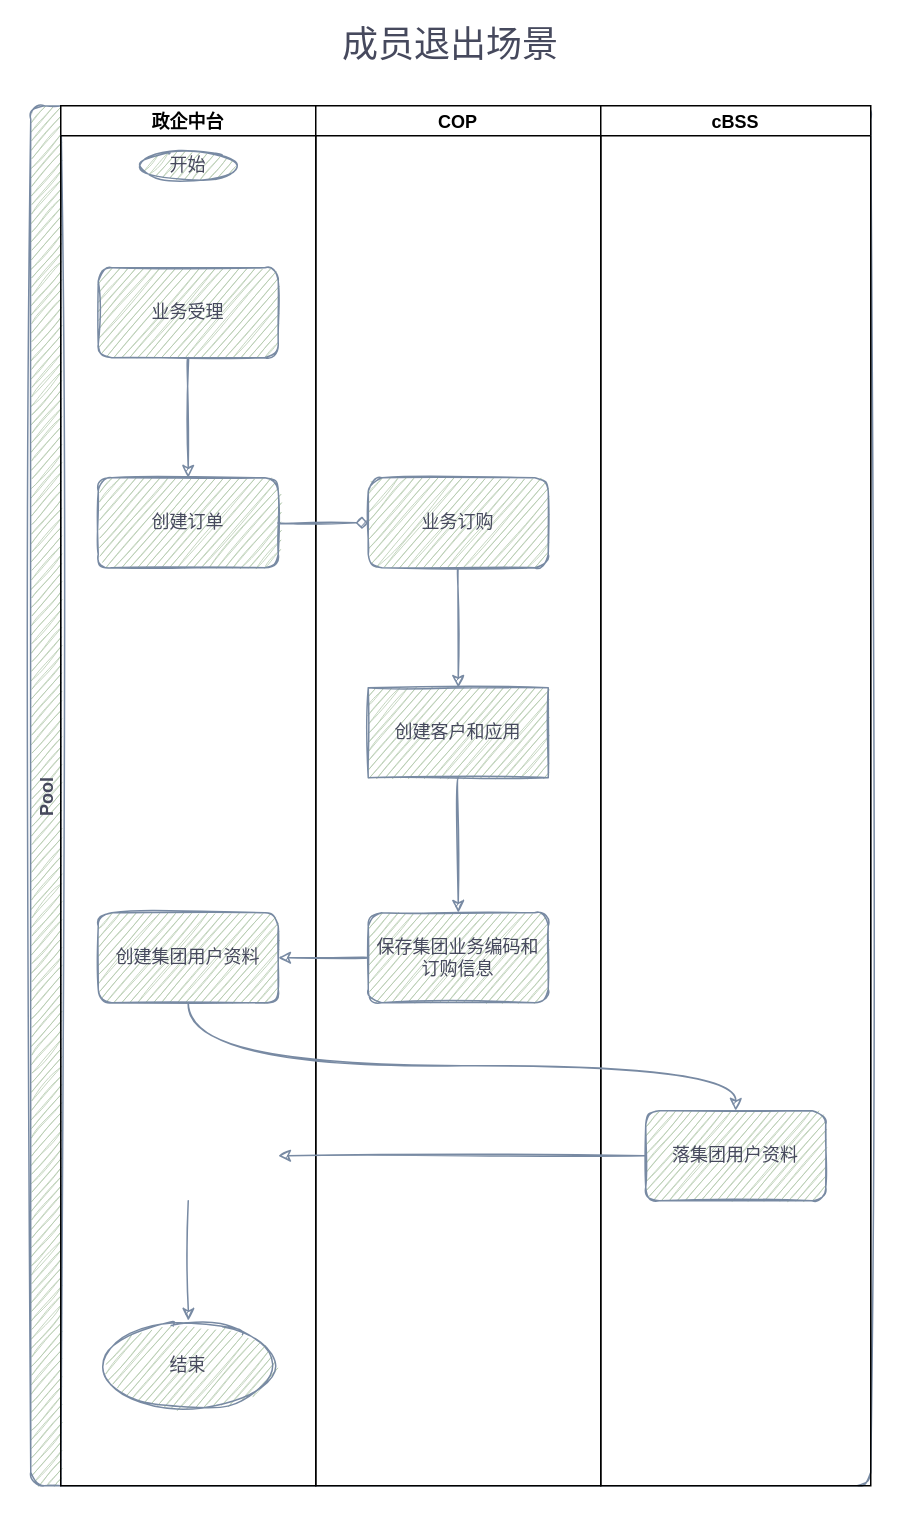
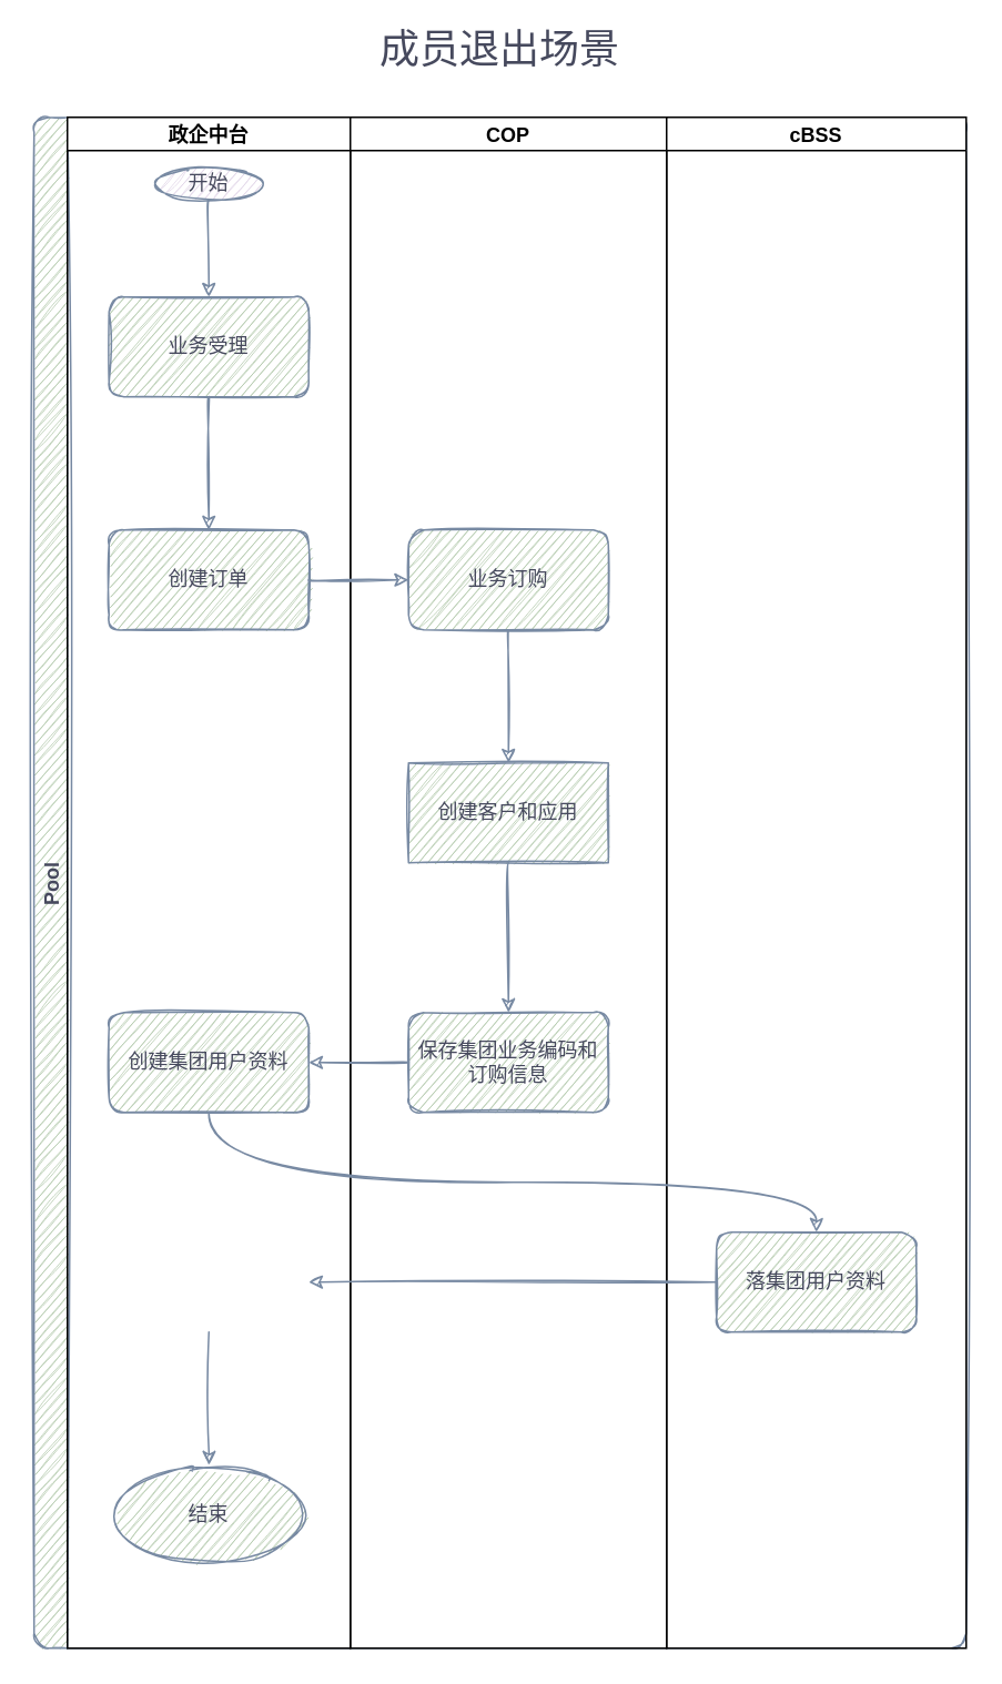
  <mxCell id="0" />
  <mxCell id="1" parent="0" />
  <mxCell id="2" value="&lt;span style=&quot;font-size: 24px&quot;&gt;成员退出场景&lt;/span&gt;" style="text;html=1;strokeColor=none;fillColor=none;align=center;verticalAlign=middle;whiteSpace=wrap;rounded=0;sketch=1;fontColor=#46495D;" vertex="1" parent="1"><mxGeometry x="210" y="20" width="180" height="20" as="geometry" /></mxCell>
  <mxCell id="3" value="Pool" style="swimlane;childLayout=stackLayout;resizeParent=1;resizeParentMax=0;startSize=20;horizontal=0;horizontalStack=1;rounded=1;sketch=1;fontColor=#46495D;strokeColor=#788AA3;fillColor=#B2C9AB;" vertex="1" parent="1"><mxGeometry x="20" y="70" width="560" height="920" as="geometry" /></mxCell>
  <mxCell id="4" value="政企中台" style="swimlane;startSize=20;" vertex="1" parent="3"><mxGeometry x="20" width="170" height="920" as="geometry" /></mxCell>
- <mxCell id="6" value="开始" style="ellipse;whiteSpace=wrap;html=1;rounded=1;sketch=1;fontColor=#46495D;strokeColor=#788AA3;fillColor=#B2C9AB;" vertex="1" parent="4"><mxGeometry x="50" y="30" width="70" height="20" as="geometry" /></mxCell>
+ <mxCell id="5" value="" style="edgeStyle=orthogonalEdgeStyle;curved=1;rounded=1;sketch=1;orthogonalLoop=1;jettySize=auto;html=1;fontColor=#46495D;strokeColor=#788AA3;fillColor=#B2C9AB;" edge="1" parent="4" source="6" target="8"><mxGeometry relative="1" as="geometry" /></mxCell>
+ <mxCell id="6" value="开始" style="ellipse;whiteSpace=wrap;html=1;rounded=1;sketch=1;fontColor=#46495D;strokeColor=#788AA3;fillColor=#e1d5e7;" vertex="1" parent="4"><mxGeometry x="50" y="30" width="70" height="20" as="geometry" /></mxCell>
  <mxCell id="7" value="" style="edgeStyle=orthogonalEdgeStyle;curved=1;rounded=1;sketch=1;orthogonalLoop=1;jettySize=auto;html=1;fontColor=#46495D;strokeColor=#788AA3;fillColor=#B2C9AB;" edge="1" parent="4" source="8" target="9"><mxGeometry relative="1" as="geometry" /></mxCell>
  <mxCell id="8" value="业务受理" style="whiteSpace=wrap;html=1;rounded=1;fontColor=#46495D;strokeColor=#788AA3;fillColor=#B2C9AB;sketch=1;" vertex="1" parent="4"><mxGeometry x="25" y="108" width="120" height="60" as="geometry" /></mxCell>
  <mxCell id="9" value="创建订单" style="whiteSpace=wrap;html=1;rounded=1;fontColor=#46495D;strokeColor=#788AA3;fillColor=#B2C9AB;sketch=1;" vertex="1" parent="4"><mxGeometry x="25" y="248" width="120" height="60" as="geometry" /></mxCell>
  <mxCell id="10" value="" style="edgeStyle=orthogonalEdgeStyle;curved=1;rounded=1;sketch=1;orthogonalLoop=1;jettySize=auto;html=1;fontColor=#46495D;strokeColor=#788AA3;fillColor=#B2C9AB;" edge="1" parent="4" target="11"><mxGeometry relative="1" as="geometry"><mxPoint x="85" y="730" as="sourcePoint" /></mxGeometry></mxCell>
  <mxCell id="11" value="结束" style="ellipse;whiteSpace=wrap;html=1;rounded=1;fontColor=#46495D;strokeColor=#788AA3;fillColor=#B2C9AB;sketch=1;" vertex="1" parent="4"><mxGeometry x="25" y="810" width="120" height="60" as="geometry" /></mxCell>
  <mxCell id="12" value="COP" style="swimlane;startSize=20;" vertex="1" parent="3"><mxGeometry x="190" width="190" height="920" as="geometry" /></mxCell>
  <mxCell id="13" value="" style="edgeStyle=orthogonalEdgeStyle;curved=1;rounded=1;sketch=1;orthogonalLoop=1;jettySize=auto;html=1;fontColor=#46495D;strokeColor=#788AA3;fillColor=#B2C9AB;" edge="1" parent="12" source="14" target="15"><mxGeometry relative="1" as="geometry" /></mxCell>
  <mxCell id="14" value="业务订购" style="whiteSpace=wrap;html=1;rounded=1;fontColor=#46495D;strokeColor=#788AA3;fillColor=#B2C9AB;sketch=1;" vertex="1" parent="12"><mxGeometry x="35" y="248" width="120" height="60" as="geometry" /></mxCell>
  <mxCell id="15" value="创建客户和应用" style="whiteSpace=wrap;html=1;fontColor=#46495D;strokeColor=#788AA3;fillColor=#B2C9AB;sketch=1;rounded=0;" vertex="1" parent="12"><mxGeometry x="35" y="388" width="120" height="60" as="geometry" /></mxCell>
  <mxCell id="16" value="cBSS" style="swimlane;startSize=20;" vertex="1" parent="3"><mxGeometry x="380" width="180" height="920" as="geometry" /></mxCell>
  <mxCell id="17" value="落集团用户资料" style="whiteSpace=wrap;html=1;rounded=1;fontColor=#46495D;strokeColor=#788AA3;fillColor=#B2C9AB;sketch=1;" vertex="1" parent="16"><mxGeometry x="30" y="670" width="120" height="60" as="geometry" /></mxCell>
  <mxCell id="18" value="创建集团用户资料" style="whiteSpace=wrap;html=1;rounded=1;fontColor=#46495D;strokeColor=#788AA3;fillColor=#B2C9AB;sketch=1;" vertex="1" parent="16"><mxGeometry x="-335" y="538" width="120" height="60" as="geometry" /></mxCell>
  <mxCell id="19" value="保存集团业务编码和订购信息" style="whiteSpace=wrap;html=1;rounded=1;fontColor=#46495D;strokeColor=#788AA3;fillColor=#B2C9AB;sketch=1;" vertex="1" parent="16"><mxGeometry x="-155" y="538" width="120" height="60" as="geometry" /></mxCell>
- <mxCell id="20" value="" style="edgeStyle=orthogonalEdgeStyle;curved=1;rounded=1;sketch=1;orthogonalLoop=1;jettySize=auto;html=1;fontColor=#46495D;strokeColor=#788AA3;fillColor=#B2C9AB;endArrow=diamond;" edge="1" parent="3" source="9" target="14"><mxGeometry relative="1" as="geometry" /></mxCell>
+ <mxCell id="20" value="" style="edgeStyle=orthogonalEdgeStyle;curved=1;rounded=1;sketch=1;orthogonalLoop=1;jettySize=auto;html=1;fontColor=#46495D;strokeColor=#788AA3;fillColor=#B2C9AB;" edge="1" parent="3" source="9" target="14"><mxGeometry relative="1" as="geometry" /></mxCell>
  <mxCell id="21" value="" style="edgeStyle=orthogonalEdgeStyle;curved=1;rounded=1;sketch=1;orthogonalLoop=1;jettySize=auto;html=1;fontColor=#46495D;strokeColor=#788AA3;fillColor=#B2C9AB;" edge="1" parent="3"><mxGeometry relative="1" as="geometry"><mxPoint x="225" y="568" as="sourcePoint" /><mxPoint x="165" y="568" as="targetPoint" /></mxGeometry></mxCell>
  <mxCell id="22" value="" style="edgeStyle=orthogonalEdgeStyle;curved=1;rounded=1;sketch=1;orthogonalLoop=1;jettySize=auto;html=1;fontColor=#46495D;strokeColor=#788AA3;fillColor=#B2C9AB;exitX=0.5;exitY=1;exitDx=0;exitDy=0;" edge="1" parent="3" target="17"><mxGeometry relative="1" as="geometry"><mxPoint x="105" y="598" as="sourcePoint" /><Array as="points"><mxPoint x="105" y="640" /><mxPoint x="470" y="640" /></Array></mxGeometry></mxCell>
  <mxCell id="23" value="" style="edgeStyle=orthogonalEdgeStyle;curved=1;rounded=1;sketch=1;orthogonalLoop=1;jettySize=auto;html=1;fontColor=#46495D;strokeColor=#788AA3;fillColor=#B2C9AB;" edge="1" parent="3" source="17"><mxGeometry relative="1" as="geometry"><mxPoint x="165" y="700" as="targetPoint" /></mxGeometry></mxCell>
  <mxCell id="24" value="" style="edgeStyle=orthogonalEdgeStyle;curved=1;rounded=1;sketch=1;orthogonalLoop=1;jettySize=auto;html=1;fontColor=#46495D;strokeColor=#788AA3;fillColor=#B2C9AB;" edge="1" parent="3" source="15" target="19"><mxGeometry relative="1" as="geometry" /></mxCell>
